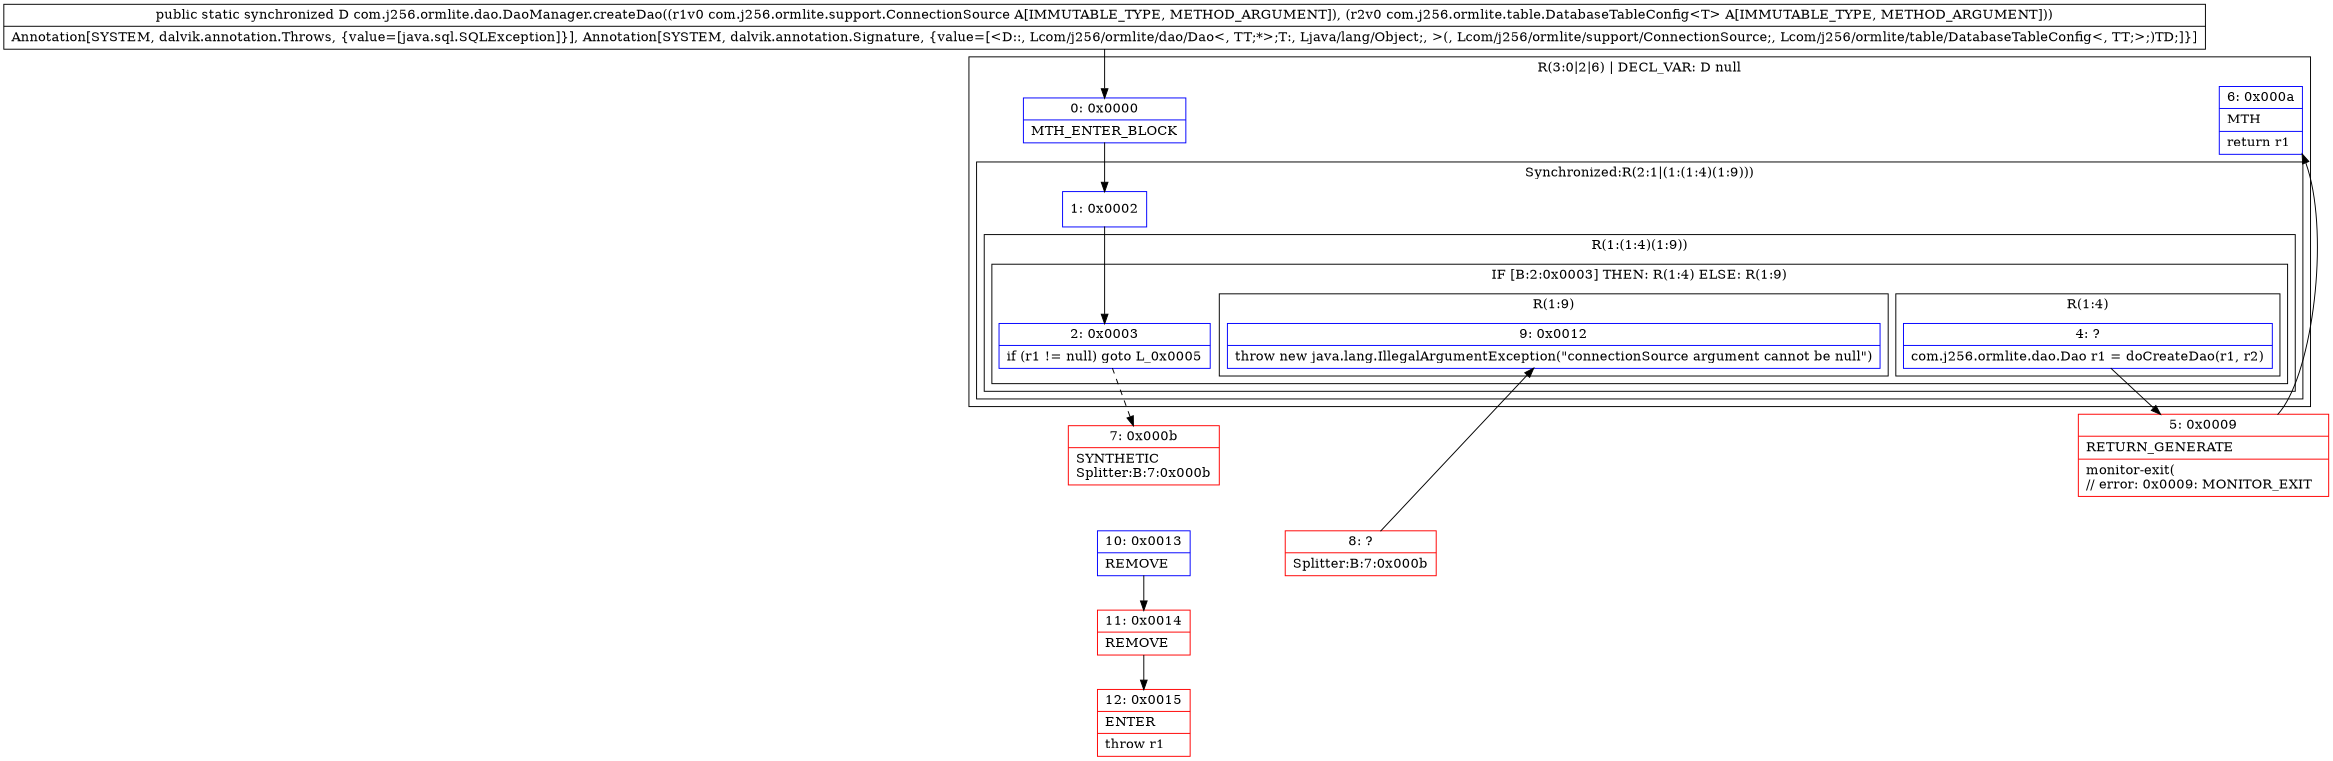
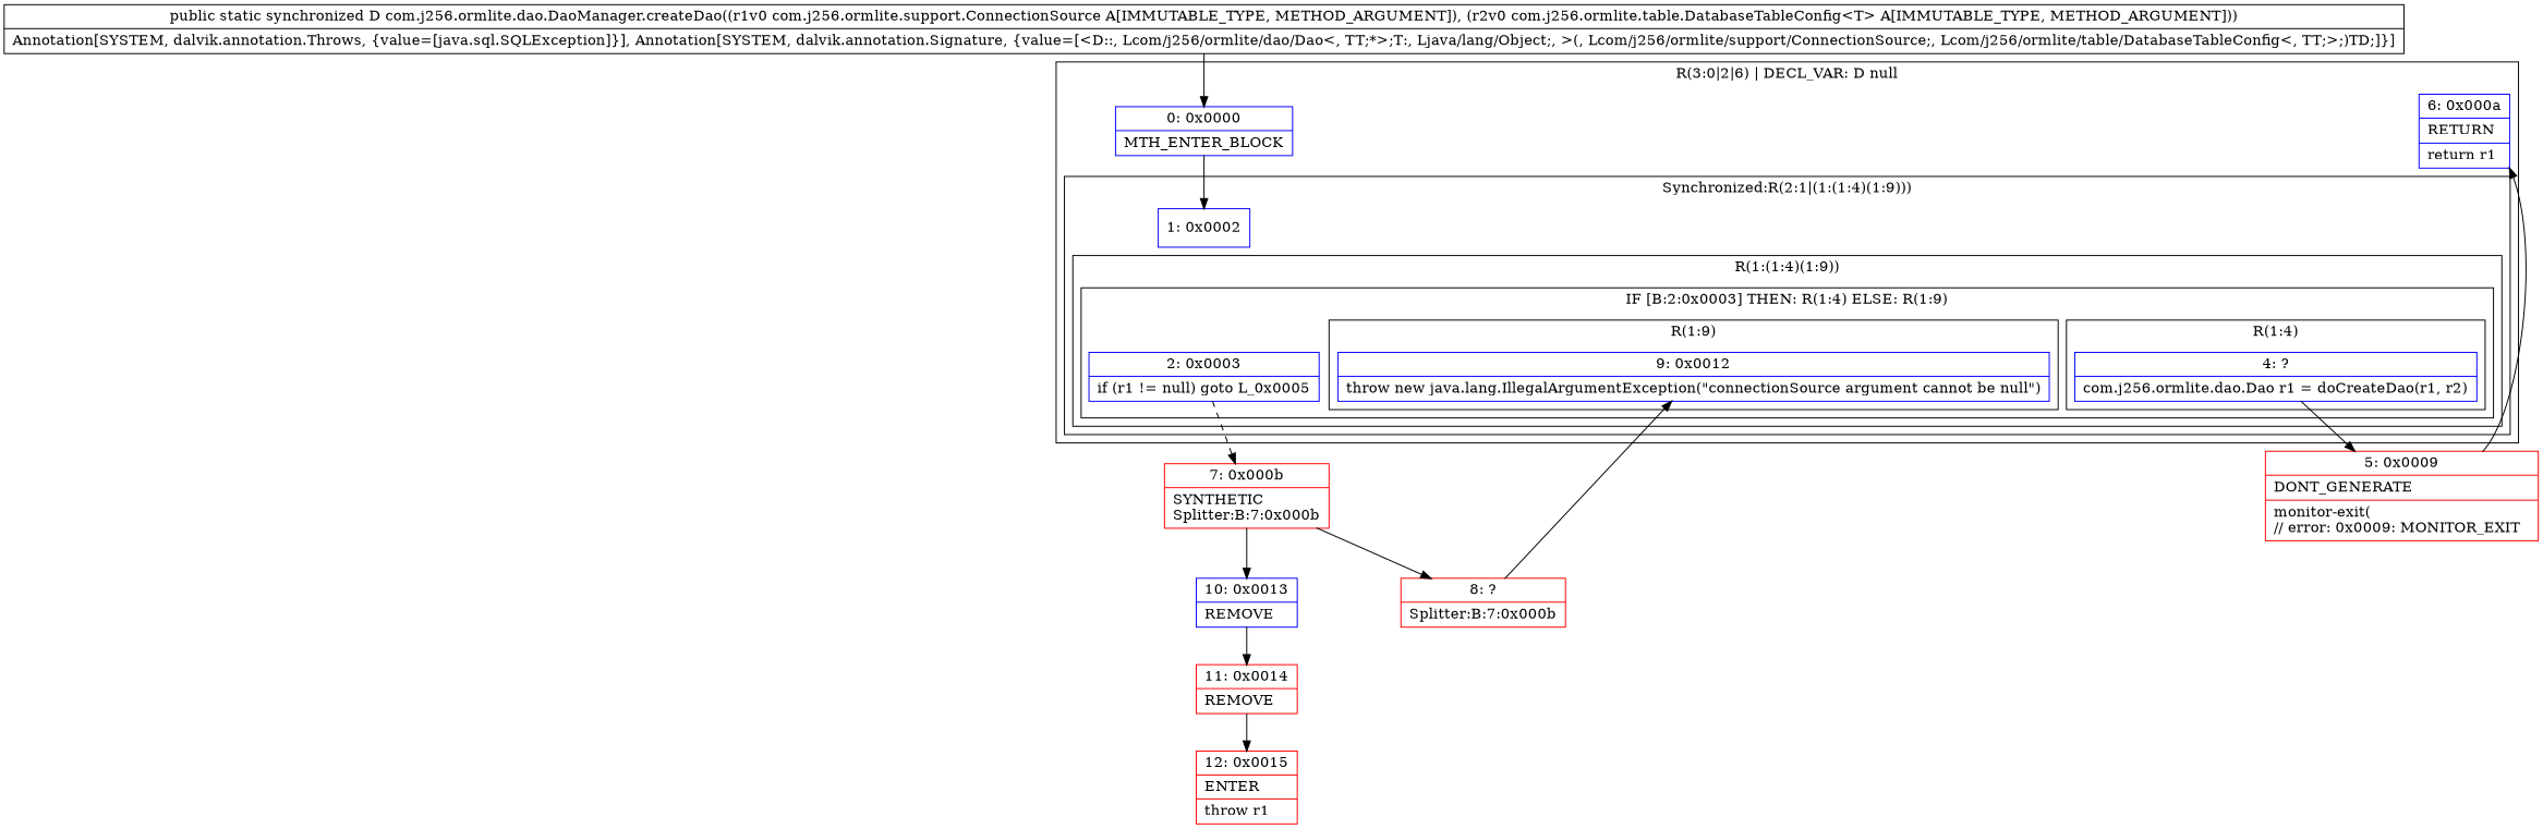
  digraph {
    node [color=blue shape=record]
    n1 [label="{4\:\ ?|com.j256.ormlite.dao.Dao r1 = doCreateDao(r1, r2)\l}"]
    n2 [label="{9\:\ 0x0012|throw new java.lang.IllegalArgumentException(\"connectionSource argument cannot be null\")\l}"]
    n3 [label="{2\:\ 0x0003|if (r1 != null) goto L_0x0005\l}"]
    n4 [label="{1\:\ 0x0002}"]
    n5 [label="{0\:\ 0x0000|MTH_ENTER_BLOCK\l}"]
-   n6 [label="{6\:\ 0x000a|MTH\l|return r1\l}"]
-   n7 [color=red label="{5\:\ 0x0009|RETURN_GENERATE\l|monitor\-exit(\l\/\/ error: 0x0009: MONITOR_EXIT  \l}"]
+   n6 [label="{6\:\ 0x000a|RETURN\l|return r1\l}"]
+   n7 [color=red label="{5\:\ 0x0009|DONT_GENERATE\l|monitor\-exit(\l\/\/ error: 0x0009: MONITOR_EXIT  \l}"]
    n8 [color=red label="{7\:\ 0x000b|SYNTHETIC\lSplitter:B:7:0x000b\l}"]
    n9 [label="{10\:\ 0x0013|REMOVE\l}"]
    n10 [color=red label="{8\:\ ?|Splitter:B:7:0x000b\l}"]
    n11 [color=red label="{11\:\ 0x0014|REMOVE\l}"]
    n12 [color=red label="{12\:\ 0x0015|ENTER\l|throw r1\l}"]
    n13 [label="{public static synchronized D com.j256.ormlite.dao.DaoManager.createDao((r1v0 com.j256.ormlite.support.ConnectionSource A[IMMUTABLE_TYPE, METHOD_ARGUMENT]), (r2v0 com.j256.ormlite.table.DatabaseTableConfig\<T\> A[IMMUTABLE_TYPE, METHOD_ARGUMENT]))  | Annotation[SYSTEM, dalvik.annotation.Throws, \{value=[java.sql.SQLException]\}], Annotation[SYSTEM, dalvik.annotation.Signature, \{value=[\<D::, Lcom\/j256\/ormlite\/dao\/Dao\<, TT;*\>;T:, Ljava\/lang\/Object;, \>(, Lcom\/j256\/ormlite\/support\/ConnectionSource;, Lcom\/j256\/ormlite\/table\/DatabaseTableConfig\<, TT;\>;)TD;]\}]\l}" color=""]
    subgraph cluster_1 {
      label="R(3:0|2|6) | DECL_VAR: D null\l"
      n5
      n6
      subgraph cluster_2 {
        label="Synchronized:R(2:1|(1:(1:4)(1:9)))"
        n4
        subgraph cluster_3 {
          label="R(1:(1:4)(1:9))"
          subgraph cluster_4 {
            label="IF [B:2:0x0003] THEN: R(1:4) ELSE: R(1:9)"
            n3
            subgraph cluster_5 {
              label="R(1:4)"
              n1
            }
            subgraph cluster_6 {
              label="R(1:9)"
              n2
            }
          }
        }
      }
    }
    n1 -> n7
    n3 -> n8 [style=dashed]
-   n4 -> n3
    n5 -> n4
    n7 -> n6
+   n8 -> n9
+   n8 -> n10
    n9 -> n11
    n10 -> n2
    n11 -> n12
    n13 -> n5
  }
